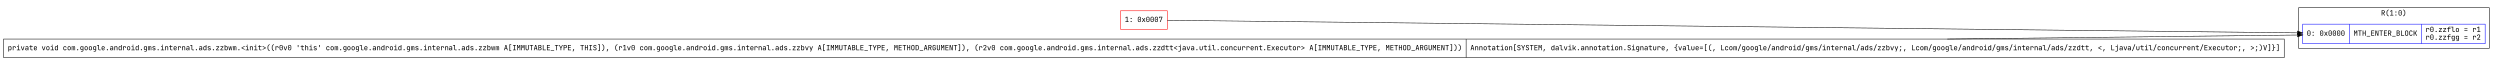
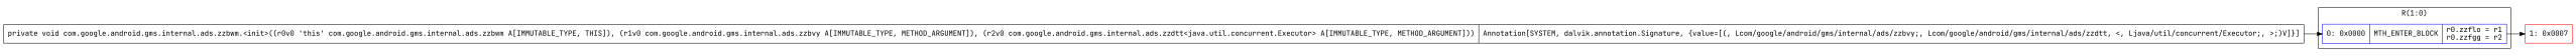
  digraph {
    rankdir=LR
    fontname="JetBrains Mono"
    node [shape=record fontname="JetBrains Mono"]
    edge [fontname="JetBrains Mono"]
    n1 [color=blue label="{0\:\ 0x0000|MTH_ENTER_BLOCK\l|r0.zzflo = r1\lr0.zzfgg = r2\l}"]
    n2 [color=red label="{1\:\ 0x0007}"]
    n3 [label="{private void com.google.android.gms.internal.ads.zzbwm.\<init\>((r0v0 'this' com.google.android.gms.internal.ads.zzbwm A[IMMUTABLE_TYPE, THIS]), (r1v0 com.google.android.gms.internal.ads.zzbvy A[IMMUTABLE_TYPE, METHOD_ARGUMENT]), (r2v0 com.google.android.gms.internal.ads.zzdtt\<java.util.concurrent.Executor\> A[IMMUTABLE_TYPE, METHOD_ARGUMENT]))  | Annotation[SYSTEM, dalvik.annotation.Signature, \{value=[(, Lcom\/google\/android\/gms\/internal\/ads\/zzbvy;, Lcom\/google\/android\/gms\/internal\/ads\/zzdtt, \<, Ljava\/util\/concurrent\/Executor;, \>;)V]\}]\l}"]
    subgraph cluster_1 {
      label="R(1:0)"
      n1
    }
-   n2 -> n1
+   n1 -> n2
    n3 -> n1
  }
